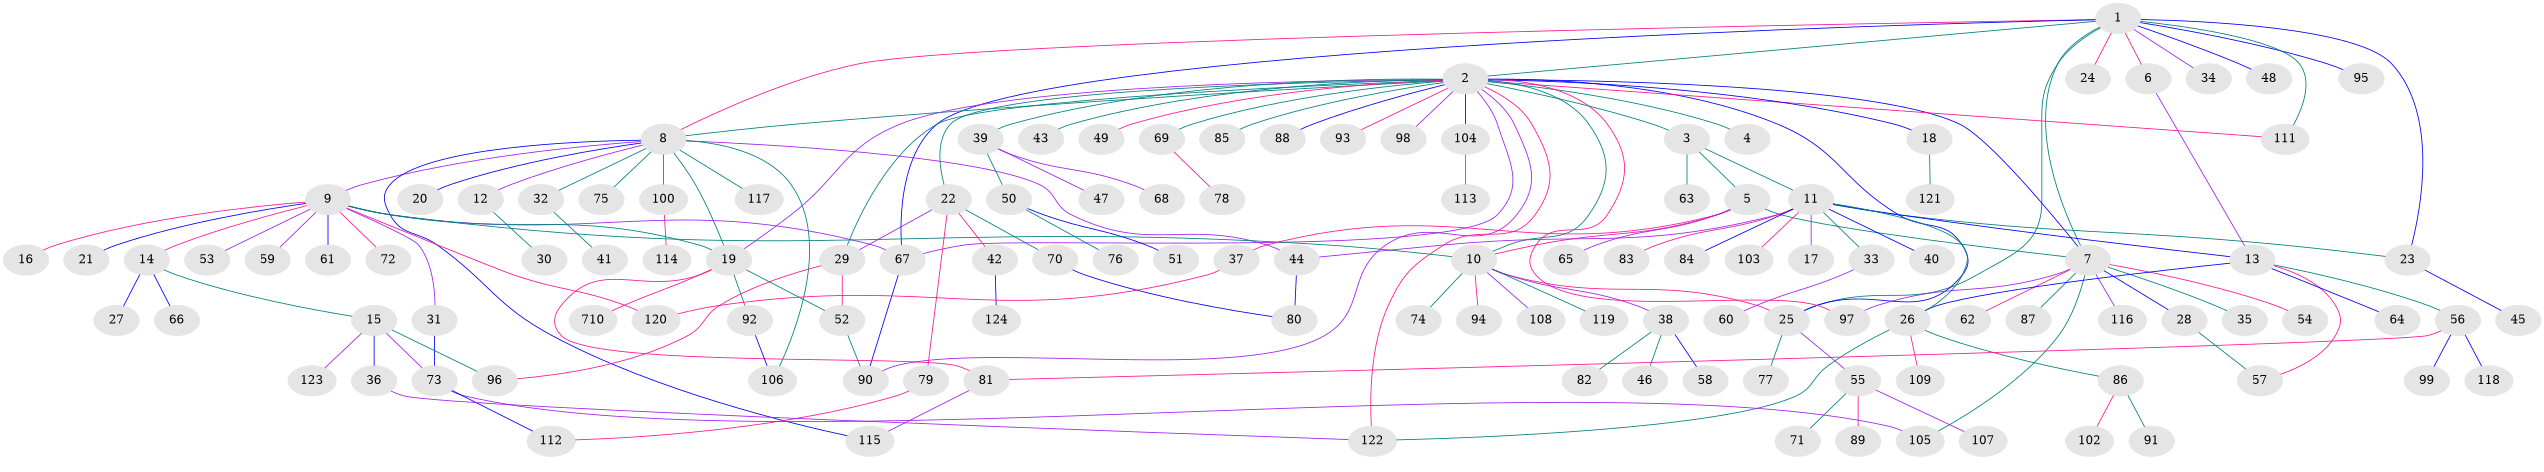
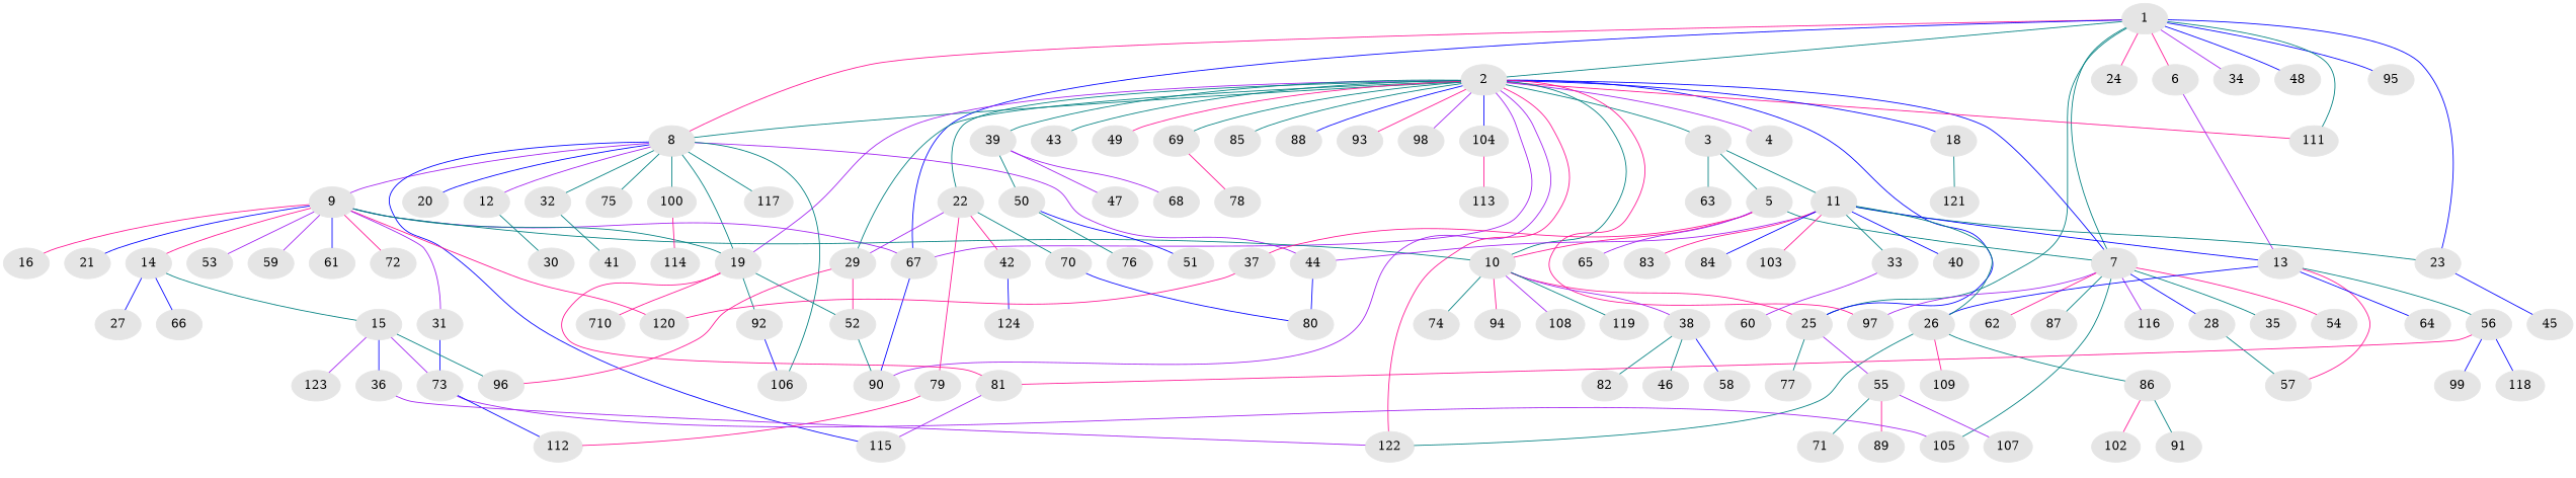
  graph {
    node [color=gray90 style=filled]
    edge [color=teal]
    1
    2
    6
    7
    8
    23
    24
    25
    34
    48
    67
    95
    111
    3
    4
    10
    18
    19
    22
    29
    39
    43
    49
    69
    85
    88
    90
    93
    98
    104
    122
    97
    13
    28
    35
    54
    62
    87
    105
    116
    9
    12
    20
    32
    44
    75
    100
    106
    115
    117
    45
    55
    77
    5
    11
    63
    38
    74
    94
    108
    119
    26
    56
    57
    64
    121
    52
    81
    92
    n70 [label=710]
    42
    70
    79
    96
    47
    50
    68
    78
    113
    37
    65
-   17
    33
    40
    83
    84
    103
    120
    14
    16
    21
    31
    53
    59
    61
    72
    30
    41
    80
    114
    15
    27
    66
    73
    46
    58
    82
    86
    109
    60
    99
    118
    36
    123
    112
    124
    71
    89
    107
    91
    102
    51
    76
    1 -- 2
    1 -- 6 [color=deeppink]
    1 -- 7
    1 -- 8 [color=deeppink]
    1 -- 23 [color=blue]
    1 -- 24 [color=deeppink]
    1 -- 25
    1 -- 34 [color=purple]
    1 -- 48 [color=blue]
    1 -- 67 [color=blue]
    1 -- 95 [color=blue]
    1 -- 111
    2 -- 7 [color=blue]
    2 -- 8
    2 -- 25 [color=blue]
    2 -- 67 [color=purple]
    2 -- 111 [color=deeppink]
    2 -- 3
-   2 -- 4
+   2 -- 4 [color=purple]
    2 -- 10
    2 -- 18 [color=blue]
    2 -- 19 [color=purple]
    2 -- 22
    2 -- 29
    2 -- 39
    2 -- 43
    2 -- 49 [color=deeppink]
    2 -- 69
    2 -- 85
    2 -- 88 [color=blue]
    2 -- 90 [color=purple]
    2 -- 93 [color=deeppink]
    2 -- 98 [color=purple]
    2 -- 104 [color=blue]
    2 -- 122 [color=deeppink]
    2 -- 97 [color=deeppink]
    6 -- 13 [color=purple]
    7 -- 97 [color=purple]
    7 -- 28 [color=blue]
    7 -- 35
    7 -- 54 [color=deeppink]
    7 -- 62 [color=deeppink]
    7 -- 87
    7 -- 105
    7 -- 116 [color=purple]
    8 -- 19
    8 -- 9 [color=purple]
    8 -- 12 [color=purple]
    8 -- 20 [color=blue]
    8 -- 32
    8 -- 44 [color=purple]
    8 -- 75
    8 -- 100
    8 -- 106
    8 -- 115 [color=blue]
    8 -- 117
    23 -- 45 [color=blue]
    25 -- 55 [color=purple]
    25 -- 77
    67 -- 90 [color=blue]
    3 -- 5
    3 -- 11
    3 -- 63
    10 -- 25 [color=deeppink]
    10 -- 38 [color=purple]
    10 -- 74
    10 -- 94 [color=deeppink]
    10 -- 108 [color=purple]
    10 -- 119
    18 -- 121
    19 -- 52
    19 -- 81 [color=deeppink]
    19 -- 92
    19 -- n70 [color=deeppink]
    22 -- 29 [color=purple]
    22 -- 42 [color=deeppink]
    22 -- 70
    22 -- 79 [color=deeppink]
    29 -- 52 [color=deeppink]
    29 -- 96 [color=deeppink]
    39 -- 47 [color=purple]
    39 -- 50
    39 -- 68 [color=purple]
    69 -- 78 [color=deeppink]
    104 -- 113 [color=deeppink]
    13 -- 26 [color=blue]
    13 -- 56
    13 -- 57 [color=deeppink]
    13 -- 64 [color=blue]
    28 -- 57
    9 -- 67 [color=purple]
    9 -- 10
    9 -- 19
    9 -- 120 [color=deeppink]
    9 -- 14 [color=deeppink]
    9 -- 16 [color=deeppink]
    9 -- 21 [color=blue]
    9 -- 31 [color=purple]
    9 -- 53 [color=purple]
    9 -- 59 [color=purple]
    9 -- 61 [color=blue]
    9 -- 72 [color=deeppink]
    12 -- 30
    32 -- 41
    44 -- 80 [color=blue]
    100 -- 114 [color=deeppink]
    55 -- 71
    55 -- 89 [color=deeppink]
    55 -- 107 [color=purple]
    5 -- 7
    5 -- 10 [color=deeppink]
    5 -- 37 [color=deeppink]
    5 -- 65 [color=purple]
    11 -- 23
    11 -- 13 [color=blue]
    11 -- 44 [color=purple]
    11 -- 26
-   11 -- 17 [color=purple]
    11 -- 33
    11 -- 40 [color=blue]
    11 -- 83 [color=deeppink]
    11 -- 84 [color=blue]
    11 -- 103 [color=deeppink]
    38 -- 46
    38 -- 58 [color=blue]
    38 -- 82
    26 -- 122
    26 -- 86
    26 -- 109 [color=deeppink]
    56 -- 81 [color=deeppink]
    56 -- 99 [color=blue]
    56 -- 118 [color=blue]
    52 -- 90
    81 -- 115 [color=purple]
    92 -- 106 [color=blue]
    42 -- 124 [color=blue]
    70 -- 80 [color=blue]
    79 -- 112 [color=deeppink]
    50 -- 51 [color=blue]
    50 -- 76
    37 -- 120 [color=deeppink]
    33 -- 60 [color=purple]
    14 -- 15
    14 -- 27 [color=blue]
    14 -- 66 [color=blue]
    31 -- 73 [color=blue]
    15 -- 96
    15 -- 73 [color=purple]
    15 -- 36 [color=blue]
    15 -- 123 [color=purple]
    73 -- 105 [color=purple]
    73 -- 112 [color=blue]
    86 -- 91
    86 -- 102 [color=deeppink]
    36 -- 122 [color=purple]
  }
